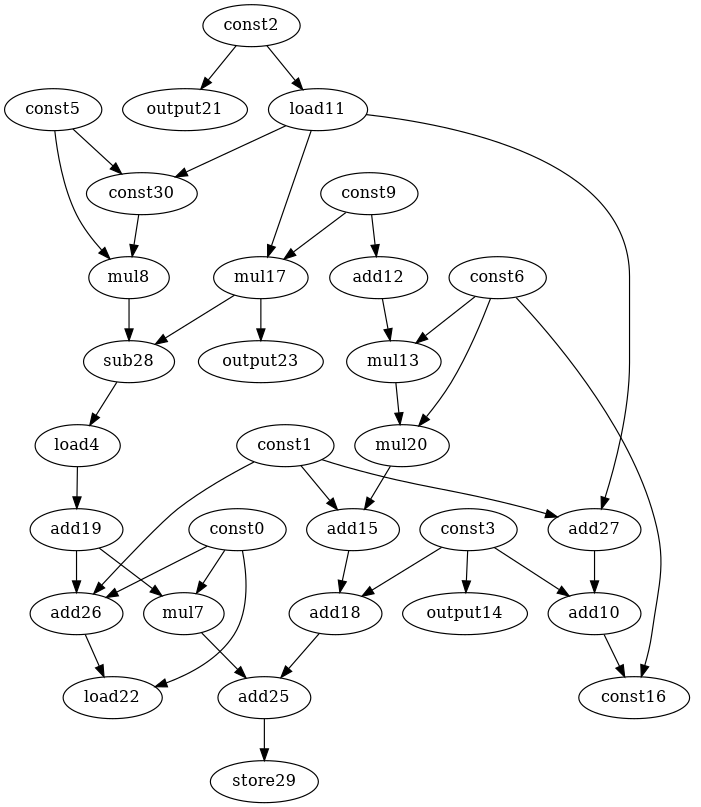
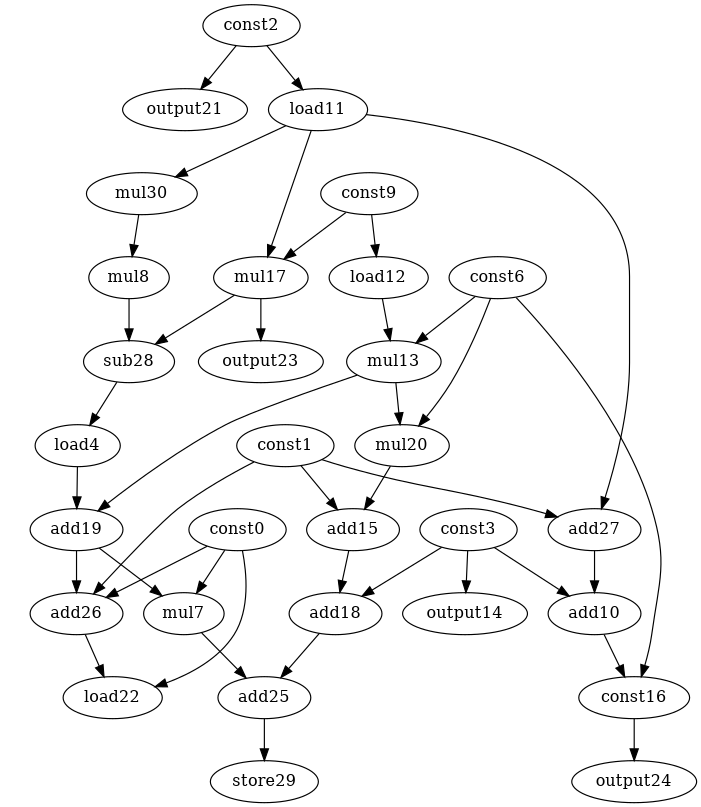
  digraph {
    node [opcode=const]
    edge [operand=0]
    mul7 [opcode=mul]
    const0
    n3 [label=load22 opcode=store]
    add26 [opcode=add]
    add25 [opcode=add]
    store29 [opcode=store]
    add15 [opcode=add]
    const1
    add27 [opcode=add]
    add18 [opcode=add]
    add10 [opcode=add]
    load11 [opcode=load]
    const2
    output21 [opcode=output]
-   mul30 [opcode=mul label=const30]
+   mul30 [opcode=mul]
    mul17 [opcode=mul]
    const3
    output14 [opcode=output]
    n19 [label=const16 opcode=sub]
    load4 [opcode=load]
    add19 [opcode=add]
    mul8 [opcode=mul]
-   const5
    sub28 [opcode=sub]
    mul13 [opcode=mul]
    const6
    mul20 [opcode=mul]
-   load12 [opcode=load label=add12]
+   output24 [opcode=output]
+   load12 [opcode=load]
    const9
    output23 [opcode=output]
    mul7 -> add25 [operand=1]
    const0 -> mul7
    const0 -> n3
    const0 -> add26
    add26 -> n3 [operand=1]
    add25 -> store29 [operand=1]
    add15 -> add18 [operand=1]
    const1 -> add26
    const1 -> add15
    const1 -> add27
    add27 -> add10
    add18 -> add25
    add10 -> n19
    load11 -> add27 [operand=1]
    load11 -> mul30
    load11 -> mul17 [operand=1]
    const2 -> load11
    const2 -> output21
    mul30 -> mul8 [operand=1]
    mul17 -> sub28 [operand=1]
    mul17 -> output23
    const3 -> add18
    const3 -> add10 [operand=1]
    const3 -> output14
+   n19 -> output24
    load4 -> add19
    add19 -> mul7 [operand=1]
    add19 -> add26 [operand=1]
    mul8 -> sub28
-   const5 -> mul30 [operand=1]
-   const5 -> mul8
    sub28 -> load4
+   mul13 -> add19 [operand=1]
    mul13 -> mul20
    const6 -> n19 [operand=1]
    const6 -> mul13 [operand=1]
    const6 -> mul20 [operand=1]
    mul20 -> add15 [operand=1]
    load12 -> mul13
    const9 -> mul17
    const9 -> load12
  }
